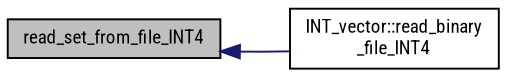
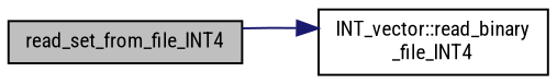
  digraph {
    rankdir=LR
    fontname="Roboto Condensed"
    node [color=black fontname="Roboto Condensed" fontsize=10 shape=record style=filled]
    n1 [fillcolor=grey75 fontcolor=black height=0.2 label=read_set_from_file_INT4 width=0.4]
    n2 [fillcolor=white height=0.2 label="INT_vector::read_binary\l_file_INT4" width=0.4]
-   n1 -> n2 [color=midnightblue dir=back fontname="Roboto Condensed" fontsize=10 labelfontname=Helvetica labelfontsize=10 style=solid]
+   n2 -> n1 [color=midnightblue dir=back fontname="Roboto Condensed" fontsize=10 labelfontname=Helvetica labelfontsize=10 style=solid]
  }
